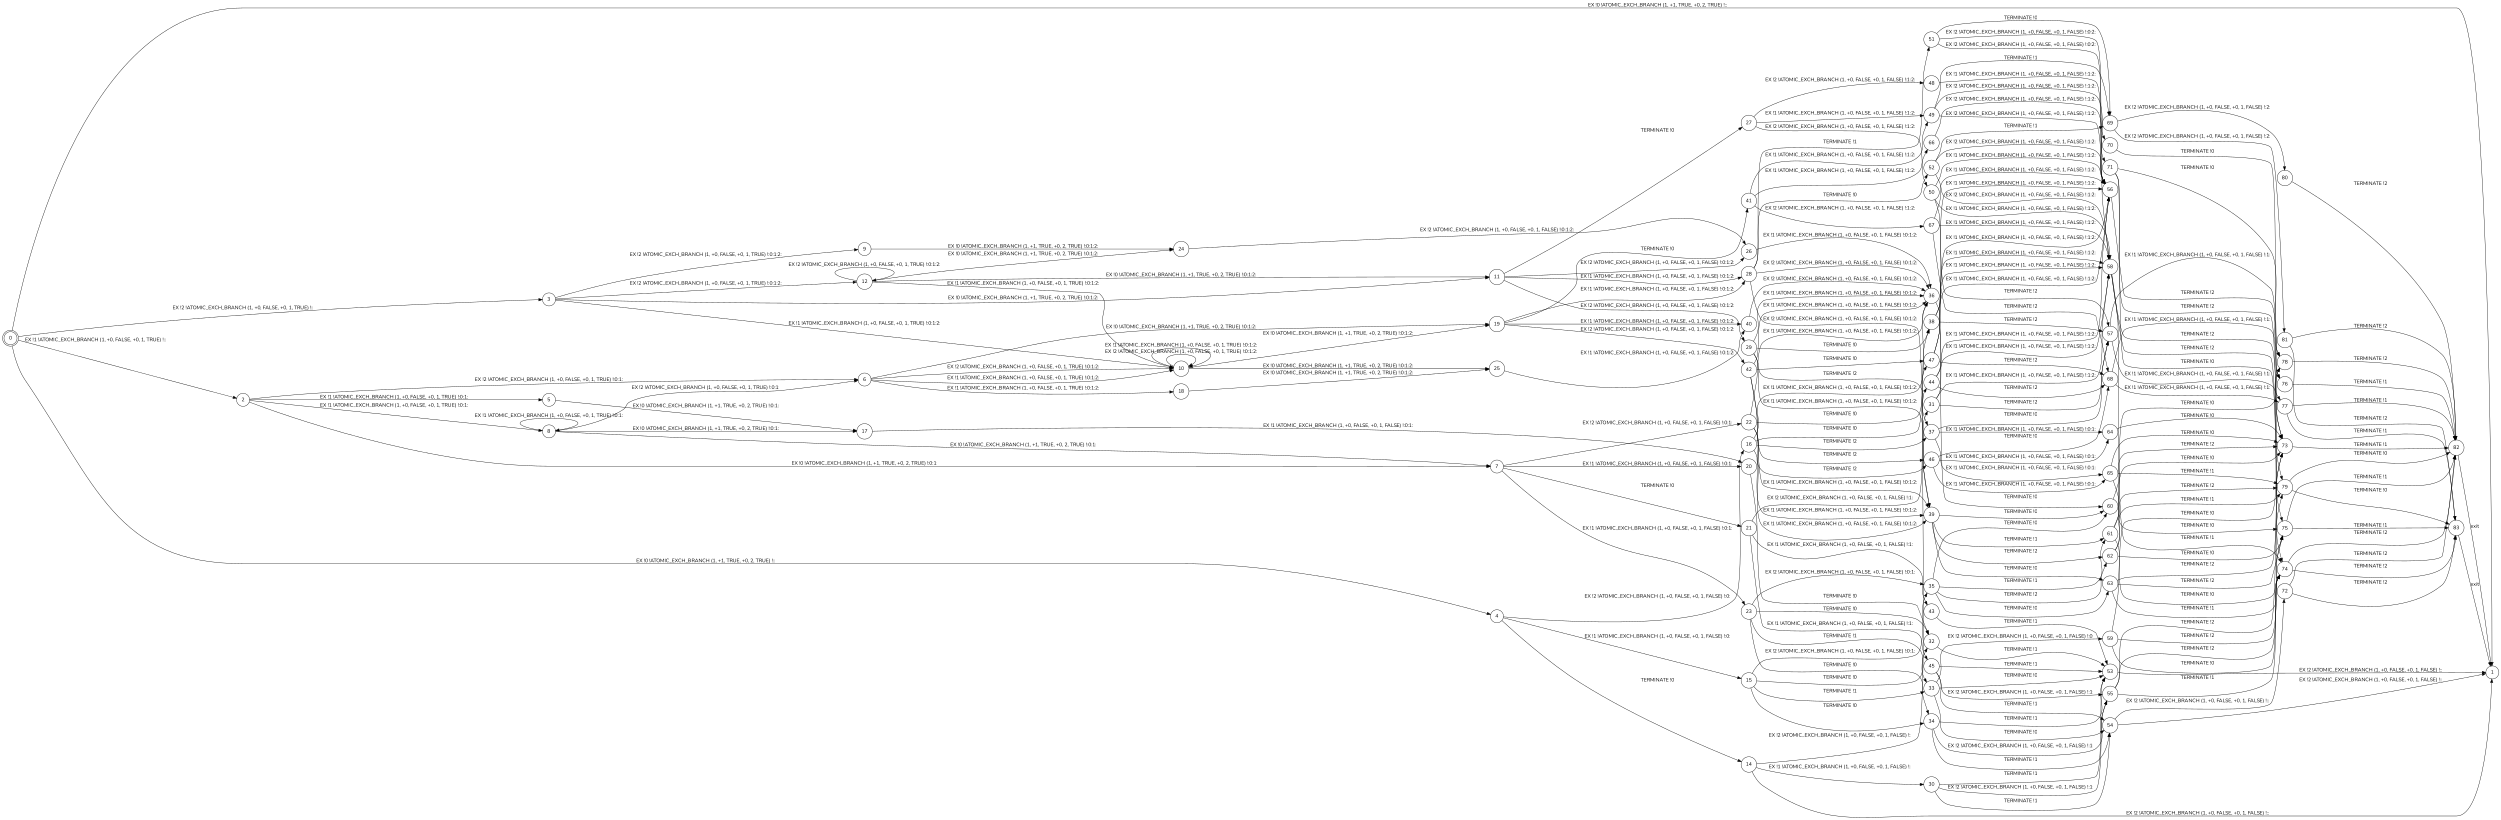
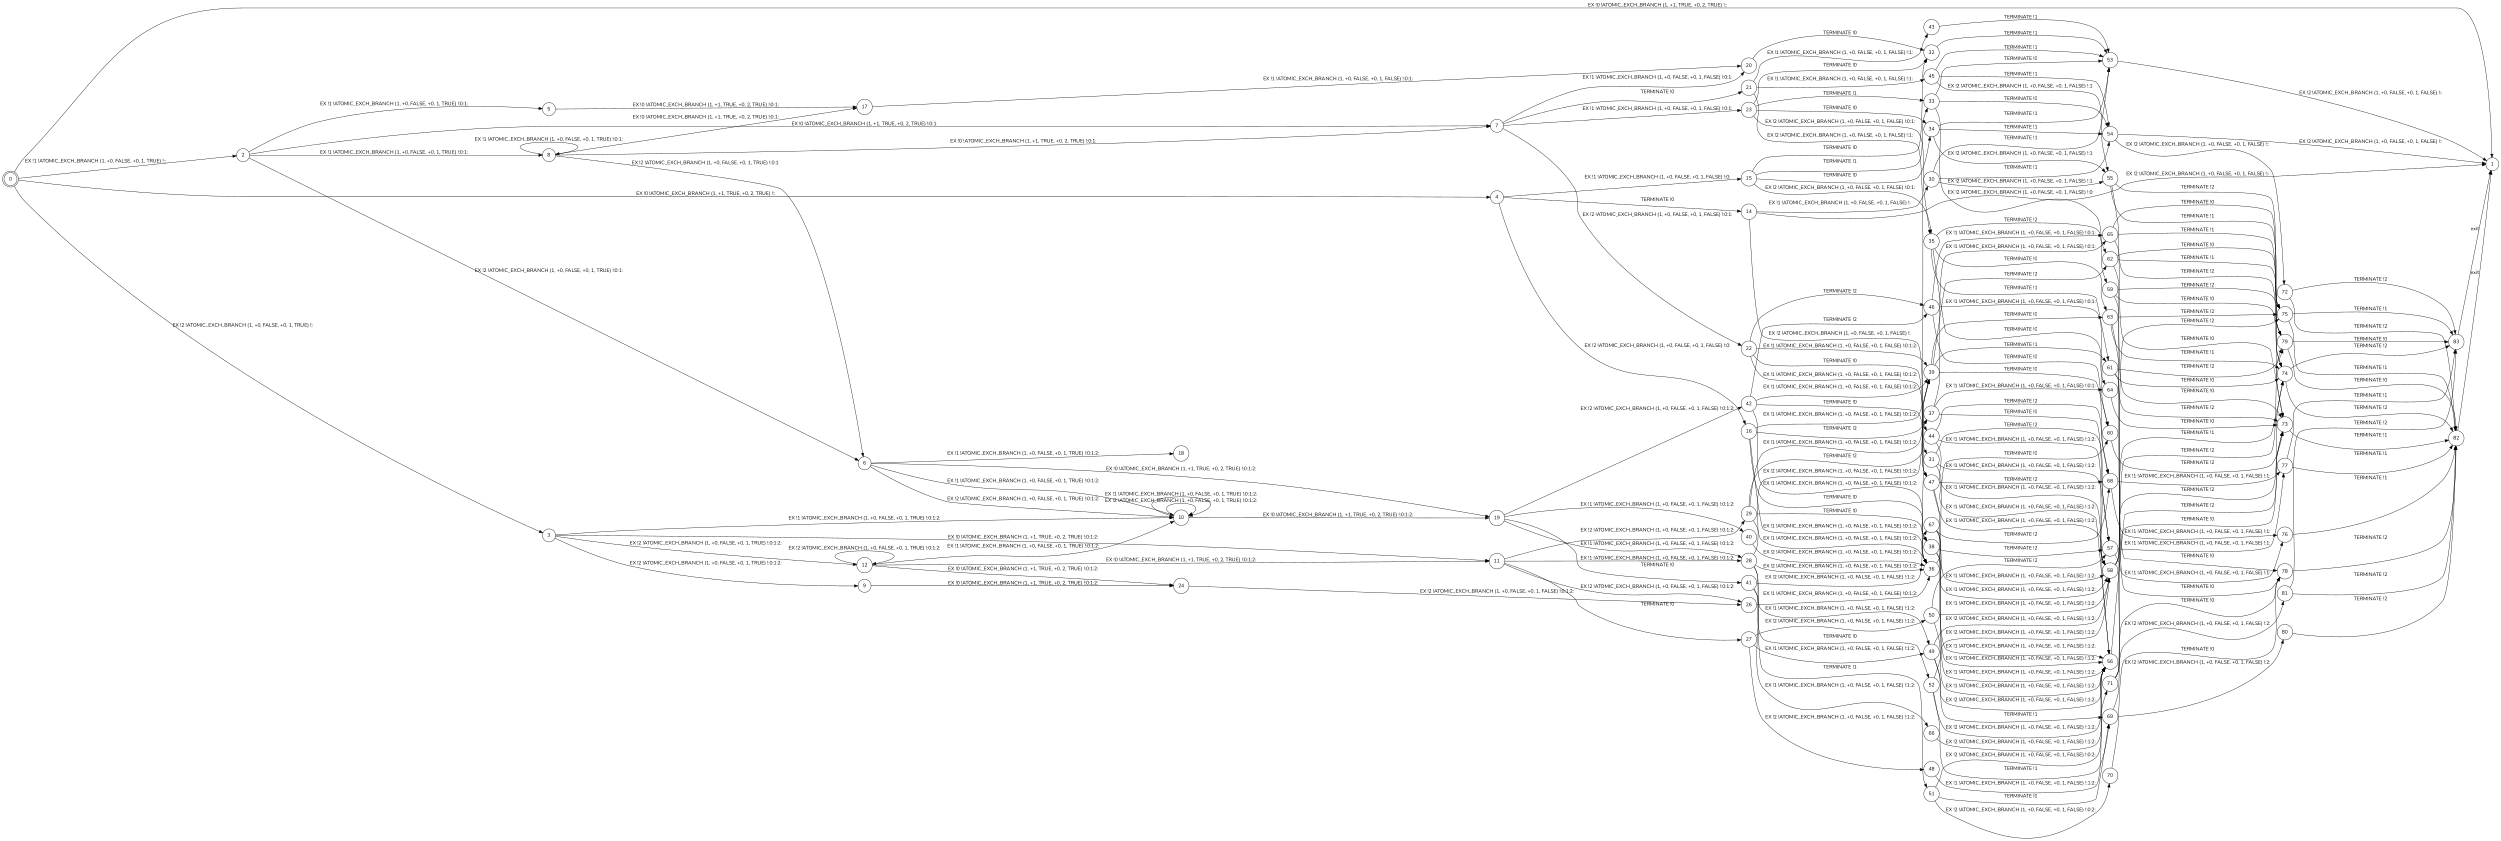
  digraph {
    fontname=Nunito
    rankdir=LR
    node [fontname=Nunito shape=circle]
    edge [fontname=Nunito]
    0 [peripheries=2]
    1
    2
    3
    4
    5
    6
    7
    8
    9
    10
    11
    12
    14
    15
    16
    17
    18
    19
    20
    21
    22
    23
    24
-   25
    26
    27
    28
    29
    30
    31
    32
    33
    34
    35
    36
    37
    38
    39
    40
    41
    42
    43
    44
    45
    46
    47
    48
    49
    50
    51
    52
    53
    54
    55
    56
    57
    58
    59
    60
    61
    62
    63
    64
    65
    66
    67
    68
    69
    70
    71
    72
    73
    74
    75
    76
    77
    78
    79
    80
    81
    82
    83
    0 -> 1 [label="EX !0 !ATOMIC_EXCH_BRANCH (1, +1, TRUE, +0, 2, TRUE) !::"]
    0 -> 2 [label="EX !1 !ATOMIC_EXCH_BRANCH (1, +0, FALSE, +0, 1, TRUE) !::"]
    0 -> 3 [label="EX !2 !ATOMIC_EXCH_BRANCH (1, +0, FALSE, +0, 1, TRUE) !::"]
    0 -> 4 [label="EX !0 !ATOMIC_EXCH_BRANCH (1, +1, TRUE, +0, 2, TRUE) !::"]
    2 -> 5 [label="EX !1 !ATOMIC_EXCH_BRANCH (1, +0, FALSE, +0, 1, TRUE) !:0:1:"]
    2 -> 6 [label="EX !2 !ATOMIC_EXCH_BRANCH (1, +0, FALSE, +0, 1, TRUE) !:0:1:"]
    2 -> 7 [label="EX !0 !ATOMIC_EXCH_BRANCH (1, +1, TRUE, +0, 2, TRUE) !:0:1:"]
    2 -> 8 [label="EX !1 !ATOMIC_EXCH_BRANCH (1, +0, FALSE, +0, 1, TRUE) !:0:1:"]
    3 -> 9 [label="EX !2 !ATOMIC_EXCH_BRANCH (1, +0, FALSE, +0, 1, TRUE) !:0:1:2:"]
    3 -> 10 [label="EX !1 !ATOMIC_EXCH_BRANCH (1, +0, FALSE, +0, 1, TRUE) !:0:1:2:"]
    3 -> 11 [label="EX !0 !ATOMIC_EXCH_BRANCH (1, +1, TRUE, +0, 2, TRUE) !:0:1:2:"]
    3 -> 12 [label="EX !2 !ATOMIC_EXCH_BRANCH (1, +0, FALSE, +0, 1, TRUE) !:0:1:2:"]
    4 -> 14 [label="TERMINATE !0"]
    4 -> 15 [label="EX !1 !ATOMIC_EXCH_BRANCH (1, +0, FALSE, +0, 1, FALSE) !:0:"]
    4 -> 16 [label="EX !2 !ATOMIC_EXCH_BRANCH (1, +0, FALSE, +0, 1, FALSE) !:0:"]
    5 -> 17 [label="EX !0 !ATOMIC_EXCH_BRANCH (1, +1, TRUE, +0, 2, TRUE) !:0:1:"]
    6 -> 10 [label="EX !2 !ATOMIC_EXCH_BRANCH (1, +0, FALSE, +0, 1, TRUE) !:0:1:2:"]
    6 -> 10 [label="EX !1 !ATOMIC_EXCH_BRANCH (1, +0, FALSE, +0, 1, TRUE) !:0:1:2:"]
    6 -> 18 [label="EX !1 !ATOMIC_EXCH_BRANCH (1, +0, FALSE, +0, 1, TRUE) !:0:1:2:"]
    6 -> 19 [label="EX !0 !ATOMIC_EXCH_BRANCH (1, +1, TRUE, +0, 2, TRUE) !:0:1:2:"]
    7 -> 20 [label="EX !1 !ATOMIC_EXCH_BRANCH (1, +0, FALSE, +0, 1, FALSE) !:0:1:"]
    7 -> 21 [label="TERMINATE !0"]
    7 -> 22 [label="EX !2 !ATOMIC_EXCH_BRANCH (1, +0, FALSE, +0, 1, FALSE) !:0:1:"]
    7 -> 23 [label="EX !1 !ATOMIC_EXCH_BRANCH (1, +0, FALSE, +0, 1, FALSE) !:0:1:"]
    8 -> 6 [label="EX !2 !ATOMIC_EXCH_BRANCH (1, +0, FALSE, +0, 1, TRUE) !:0:1:"]
    8 -> 7 [label="EX !0 !ATOMIC_EXCH_BRANCH (1, +1, TRUE, +0, 2, TRUE) !:0:1:"]
    8 -> 8 [label="EX !1 !ATOMIC_EXCH_BRANCH (1, +0, FALSE, +0, 1, TRUE) !:0:1:"]
    8 -> 17 [label="EX !0 !ATOMIC_EXCH_BRANCH (1, +1, TRUE, +0, 2, TRUE) !:0:1:"]
    9 -> 24 [label="EX !0 !ATOMIC_EXCH_BRANCH (1, +1, TRUE, +0, 2, TRUE) !:0:1:2:"]
    10 -> 10 [label="EX !2 !ATOMIC_EXCH_BRANCH (1, +0, FALSE, +0, 1, TRUE) !:0:1:2:"]
    10 -> 10 [label="EX !1 !ATOMIC_EXCH_BRANCH (1, +0, FALSE, +0, 1, TRUE) !:0:1:2:"]
    10 -> 19 [label="EX !0 !ATOMIC_EXCH_BRANCH (1, +1, TRUE, +0, 2, TRUE) !:0:1:2:"]
-   10 -> 25 [label="EX !0 !ATOMIC_EXCH_BRANCH (1, +1, TRUE, +0, 2, TRUE) !:0:1:2:"]
    11 -> 26 [label="EX !2 !ATOMIC_EXCH_BRANCH (1, +0, FALSE, +0, 1, FALSE) !:0:1:2:"]
    11 -> 27 [label="TERMINATE !0"]
    11 -> 28 [label="EX !1 !ATOMIC_EXCH_BRANCH (1, +0, FALSE, +0, 1, FALSE) !:0:1:2:"]
    11 -> 29 [label="EX !2 !ATOMIC_EXCH_BRANCH (1, +0, FALSE, +0, 1, FALSE) !:0:1:2:"]
    12 -> 10 [label="EX !1 !ATOMIC_EXCH_BRANCH (1, +0, FALSE, +0, 1, TRUE) !:0:1:2:"]
    12 -> 11 [label="EX !0 !ATOMIC_EXCH_BRANCH (1, +1, TRUE, +0, 2, TRUE) !:0:1:2:"]
    12 -> 12 [label="EX !2 !ATOMIC_EXCH_BRANCH (1, +0, FALSE, +0, 1, TRUE) !:0:1:2:"]
    12 -> 24 [label="EX !0 !ATOMIC_EXCH_BRANCH (1, +1, TRUE, +0, 2, TRUE) !:0:1:2:"]
    14 -> 1 [label="EX !2 !ATOMIC_EXCH_BRANCH (1, +0, FALSE, +0, 1, FALSE) !::"]
    14 -> 30 [label="EX !1 !ATOMIC_EXCH_BRANCH (1, +0, FALSE, +0, 1, FALSE) !::"]
    14 -> 31 [label="EX !2 !ATOMIC_EXCH_BRANCH (1, +0, FALSE, +0, 1, FALSE) !::"]
    15 -> 32 [label="TERMINATE !0"]
    15 -> 33 [label="TERMINATE !1"]
    15 -> 34 [label="TERMINATE !0"]
    15 -> 35 [label="EX !2 !ATOMIC_EXCH_BRANCH (1, +0, FALSE, +0, 1, FALSE) !:0:1:"]
    16 -> 36 [label="EX !1 !ATOMIC_EXCH_BRANCH (1, +0, FALSE, +0, 1, FALSE) !:0:1:2:"]
    16 -> 37 [label="TERMINATE !2"]
    16 -> 38 [label="TERMINATE !0"]
    16 -> 39 [label="EX !1 !ATOMIC_EXCH_BRANCH (1, +0, FALSE, +0, 1, FALSE) !:0:1:2:"]
    17 -> 20 [label="EX !1 !ATOMIC_EXCH_BRANCH (1, +0, FALSE, +0, 1, FALSE) !:0:1:"]
-   18 -> 25 [label="EX !0 !ATOMIC_EXCH_BRANCH (1, +1, TRUE, +0, 2, TRUE) !:0:1:2:"]
    19 -> 28 [label="EX !1 !ATOMIC_EXCH_BRANCH (1, +0, FALSE, +0, 1, FALSE) !:0:1:2:"]
    19 -> 40 [label="EX !1 !ATOMIC_EXCH_BRANCH (1, +0, FALSE, +0, 1, FALSE) !:0:1:2:"]
    19 -> 41 [label="TERMINATE !0"]
    19 -> 42 [label="EX !2 !ATOMIC_EXCH_BRANCH (1, +0, FALSE, +0, 1, FALSE) !:0:1:2:"]
    20 -> 32 [label="TERMINATE !0"]
    21 -> 43 [label="EX !1 !ATOMIC_EXCH_BRANCH (1, +0, FALSE, +0, 1, FALSE) !:1:"]
    21 -> 44 [label="EX !2 !ATOMIC_EXCH_BRANCH (1, +0, FALSE, +0, 1, FALSE) !:1:"]
    21 -> 45 [label="EX !1 !ATOMIC_EXCH_BRANCH (1, +0, FALSE, +0, 1, FALSE) !:1:"]
    22 -> 36 [label="EX !1 !ATOMIC_EXCH_BRANCH (1, +0, FALSE, +0, 1, FALSE) !:0:1:2:"]
    22 -> 39 [label="EX !1 !ATOMIC_EXCH_BRANCH (1, +0, FALSE, +0, 1, FALSE) !:0:1:2:"]
    22 -> 46 [label="TERMINATE !2"]
    22 -> 47 [label="TERMINATE !0"]
    23 -> 32 [label="TERMINATE !0"]
    23 -> 33 [label="TERMINATE !1"]
    23 -> 34 [label="TERMINATE !0"]
    23 -> 35 [label="EX !2 !ATOMIC_EXCH_BRANCH (1, +0, FALSE, +0, 1, FALSE) !:0:1:"]
    24 -> 26 [label="EX !2 !ATOMIC_EXCH_BRANCH (1, +0, FALSE, +0, 1, FALSE) !:0:1:2:"]
-   25 -> 40 [label="EX !1 !ATOMIC_EXCH_BRANCH (1, +0, FALSE, +0, 1, FALSE) !:0:1:2:"]
    26 -> 36 [label="EX !1 !ATOMIC_EXCH_BRANCH (1, +0, FALSE, +0, 1, FALSE) !:0:1:2:"]
    27 -> 48 [label="EX !2 !ATOMIC_EXCH_BRANCH (1, +0, FALSE, +0, 1, FALSE) !:1:2:"]
    27 -> 49 [label="EX !1 !ATOMIC_EXCH_BRANCH (1, +0, FALSE, +0, 1, FALSE) !:1:2:"]
    27 -> 50 [label="EX !2 !ATOMIC_EXCH_BRANCH (1, +0, FALSE, +0, 1, FALSE) !:1:2:"]
    28 -> 36 [label="EX !2 !ATOMIC_EXCH_BRANCH (1, +0, FALSE, +0, 1, FALSE) !:0:1:2:"]
    28 -> 39 [label="EX !2 !ATOMIC_EXCH_BRANCH (1, +0, FALSE, +0, 1, FALSE) !:0:1:2:"]
    28 -> 51 [label="TERMINATE !1"]
    28 -> 52 [label="TERMINATE !0"]
    29 -> 36 [label="EX !1 !ATOMIC_EXCH_BRANCH (1, +0, FALSE, +0, 1, FALSE) !:0:1:2:"]
    29 -> 37 [label="TERMINATE !2"]
    29 -> 38 [label="TERMINATE !0"]
    29 -> 39 [label="EX !1 !ATOMIC_EXCH_BRANCH (1, +0, FALSE, +0, 1, FALSE) !:0:1:2:"]
    30 -> 53 [label="TERMINATE !1"]
    30 -> 54 [label="TERMINATE !1"]
    30 -> 55 [label="EX !2 !ATOMIC_EXCH_BRANCH (1, +0, FALSE, +0, 1, FALSE) !:1:"]
    31 -> 56 [label="EX !1 !ATOMIC_EXCH_BRANCH (1, +0, FALSE, +0, 1, FALSE) !:1:2:"]
    31 -> 57 [label="TERMINATE !2"]
    31 -> 58 [label="EX !1 !ATOMIC_EXCH_BRANCH (1, +0, FALSE, +0, 1, FALSE) !:1:2:"]
    32 -> 53 [label="TERMINATE !1"]
    33 -> 53 [label="TERMINATE !0"]
    33 -> 54 [label="TERMINATE !0"]
    33 -> 59 [label="EX !2 !ATOMIC_EXCH_BRANCH (1, +0, FALSE, +0, 1, FALSE) !:0:"]
    34 -> 53 [label="TERMINATE !1"]
    34 -> 54 [label="TERMINATE !1"]
    34 -> 55 [label="EX !2 !ATOMIC_EXCH_BRANCH (1, +0, FALSE, +0, 1, FALSE) !:1:"]
    35 -> 60 [label="TERMINATE !0"]
    35 -> 61 [label="TERMINATE !1"]
    35 -> 62 [label="TERMINATE !2"]
    35 -> 63 [label="TERMINATE !0"]
    36 -> 60 [label="TERMINATE !0"]
    37 -> 57 [label="TERMINATE !0"]
    37 -> 64 [label="EX !1 !ATOMIC_EXCH_BRANCH (1, +0, FALSE, +0, 1, FALSE) !:0:1:"]
    37 -> 65 [label="EX !1 !ATOMIC_EXCH_BRANCH (1, +0, FALSE, +0, 1, FALSE) !:0:1:"]
    38 -> 56 [label="EX !1 !ATOMIC_EXCH_BRANCH (1, +0, FALSE, +0, 1, FALSE) !:1:2:"]
    38 -> 57 [label="TERMINATE !2"]
    38 -> 58 [label="EX !1 !ATOMIC_EXCH_BRANCH (1, +0, FALSE, +0, 1, FALSE) !:1:2:"]
    39 -> 60 [label="TERMINATE !0"]
    39 -> 61 [label="TERMINATE !1"]
    39 -> 62 [label="TERMINATE !2"]
    39 -> 63 [label="TERMINATE !0"]
    40 -> 36 [label="EX !2 !ATOMIC_EXCH_BRANCH (1, +0, FALSE, +0, 1, FALSE) !:0:1:2:"]
    41 -> 49 [label="EX !1 !ATOMIC_EXCH_BRANCH (1, +0, FALSE, +0, 1, FALSE) !:1:2:"]
    41 -> 66 [label="EX !1 !ATOMIC_EXCH_BRANCH (1, +0, FALSE, +0, 1, FALSE) !:1:2:"]
    41 -> 67 [label="EX !2 !ATOMIC_EXCH_BRANCH (1, +0, FALSE, +0, 1, FALSE) !:1:2:"]
    42 -> 36 [label="EX !1 !ATOMIC_EXCH_BRANCH (1, +0, FALSE, +0, 1, FALSE) !:0:1:2:"]
    42 -> 39 [label="EX !1 !ATOMIC_EXCH_BRANCH (1, +0, FALSE, +0, 1, FALSE) !:0:1:2:"]
    42 -> 46 [label="TERMINATE !2"]
    42 -> 47 [label="TERMINATE !0"]
    43 -> 53 [label="TERMINATE !1"]
    44 -> 56 [label="EX !1 !ATOMIC_EXCH_BRANCH (1, +0, FALSE, +0, 1, FALSE) !:1:2:"]
    44 -> 58 [label="EX !1 !ATOMIC_EXCH_BRANCH (1, +0, FALSE, +0, 1, FALSE) !:1:2:"]
    44 -> 68 [label="TERMINATE !2"]
    45 -> 53 [label="TERMINATE !1"]
    45 -> 54 [label="TERMINATE !1"]
    45 -> 55 [label="EX !2 !ATOMIC_EXCH_BRANCH (1, +0, FALSE, +0, 1, FALSE) !:1:"]
    46 -> 64 [label="EX !1 !ATOMIC_EXCH_BRANCH (1, +0, FALSE, +0, 1, FALSE) !:0:1:"]
    46 -> 65 [label="EX !1 !ATOMIC_EXCH_BRANCH (1, +0, FALSE, +0, 1, FALSE) !:0:1:"]
    46 -> 68 [label="TERMINATE !0"]
    47 -> 56 [label="EX !1 !ATOMIC_EXCH_BRANCH (1, +0, FALSE, +0, 1, FALSE) !:1:2:"]
    47 -> 58 [label="EX !1 !ATOMIC_EXCH_BRANCH (1, +0, FALSE, +0, 1, FALSE) !:1:2:"]
    47 -> 68 [label="TERMINATE !2"]
    48 -> 56 [label="EX !1 !ATOMIC_EXCH_BRANCH (1, +0, FALSE, +0, 1, FALSE) !:1:2:"]
    49 -> 56 [label="EX !2 !ATOMIC_EXCH_BRANCH (1, +0, FALSE, +0, 1, FALSE) !:1:2:"]
    49 -> 58 [label="EX !2 !ATOMIC_EXCH_BRANCH (1, +0, FALSE, +0, 1, FALSE) !:1:2:"]
    49 -> 69 [label="TERMINATE !1"]
    50 -> 56 [label="EX !1 !ATOMIC_EXCH_BRANCH (1, +0, FALSE, +0, 1, FALSE) !:1:2:"]
    50 -> 57 [label="TERMINATE !2"]
    50 -> 58 [label="EX !1 !ATOMIC_EXCH_BRANCH (1, +0, FALSE, +0, 1, FALSE) !:1:2:"]
    51 -> 69 [label="TERMINATE !0"]
    51 -> 70 [label="EX !2 !ATOMIC_EXCH_BRANCH (1, +0, FALSE, +0, 1, FALSE) !:0:2:"]
    51 -> 71 [label="EX !2 !ATOMIC_EXCH_BRANCH (1, +0, FALSE, +0, 1, FALSE) !:0:2:"]
    52 -> 56 [label="EX !2 !ATOMIC_EXCH_BRANCH (1, +0, FALSE, +0, 1, FALSE) !:1:2:"]
    52 -> 58 [label="EX !2 !ATOMIC_EXCH_BRANCH (1, +0, FALSE, +0, 1, FALSE) !:1:2:"]
    52 -> 69 [label="TERMINATE !1"]
    53 -> 1 [label="EX !2 !ATOMIC_EXCH_BRANCH (1, +0, FALSE, +0, 1, FALSE) !::"]
    54 -> 1 [label="EX !2 !ATOMIC_EXCH_BRANCH (1, +0, FALSE, +0, 1, FALSE) !::"]
    54 -> 72 [label="EX !2 !ATOMIC_EXCH_BRANCH (1, +0, FALSE, +0, 1, FALSE) !::"]
    55 -> 73 [label="TERMINATE !2"]
    55 -> 74 [label="TERMINATE !1"]
    55 -> 75 [label="TERMINATE !2"]
    56 -> 73 [label="TERMINATE !2"]
    57 -> 76 [label="EX !1 !ATOMIC_EXCH_BRANCH (1, +0, FALSE, +0, 1, FALSE) !:1:"]
    57 -> 77 [label="EX !1 !ATOMIC_EXCH_BRANCH (1, +0, FALSE, +0, 1, FALSE) !:1:"]
    58 -> 73 [label="TERMINATE !2"]
    58 -> 74 [label="TERMINATE !1"]
    58 -> 75 [label="TERMINATE !2"]
    59 -> 74 [label="TERMINATE !0"]
    59 -> 78 [label="TERMINATE !0"]
    59 -> 79 [label="TERMINATE !2"]
    60 -> 73 [label="TERMINATE !2"]
    61 -> 74 [label="TERMINATE !0"]
    61 -> 78 [label="TERMINATE !0"]
    61 -> 79 [label="TERMINATE !2"]
    62 -> 73 [label="TERMINATE !0"]
    62 -> 75 [label="TERMINATE !0"]
    62 -> 79 [label="TERMINATE !1"]
    63 -> 73 [label="TERMINATE !2"]
    63 -> 74 [label="TERMINATE !1"]
    63 -> 75 [label="TERMINATE !2"]
    64 -> 73 [label="TERMINATE !0"]
    65 -> 73 [label="TERMINATE !0"]
    65 -> 75 [label="TERMINATE !0"]
    65 -> 79 [label="TERMINATE !1"]
    66 -> 56 [label="EX !2 !ATOMIC_EXCH_BRANCH (1, +0, FALSE, +0, 1, FALSE) !:1:2:"]
    67 -> 56 [label="EX !1 !ATOMIC_EXCH_BRANCH (1, +0, FALSE, +0, 1, FALSE) !:1:2:"]
    67 -> 58 [label="EX !1 !ATOMIC_EXCH_BRANCH (1, +0, FALSE, +0, 1, FALSE) !:1:2:"]
    67 -> 68 [label="TERMINATE !2"]
    68 -> 76 [label="EX !1 !ATOMIC_EXCH_BRANCH (1, +0, FALSE, +0, 1, FALSE) !:1:"]
    68 -> 77 [label="EX !1 !ATOMIC_EXCH_BRANCH (1, +0, FALSE, +0, 1, FALSE) !:1:"]
    69 -> 80 [label="EX !2 !ATOMIC_EXCH_BRANCH (1, +0, FALSE, +0, 1, FALSE) !:2:"]
    69 -> 81 [label="EX !2 !ATOMIC_EXCH_BRANCH (1, +0, FALSE, +0, 1, FALSE) !:2:"]
    70 -> 78 [label="TERMINATE !0"]
    71 -> 74 [label="TERMINATE !0"]
    71 -> 78 [label="TERMINATE !0"]
    71 -> 79 [label="TERMINATE !2"]
    72 -> 82 [label="TERMINATE !2"]
    72 -> 83 [label="TERMINATE !2"]
    73 -> 82 [label="TERMINATE !1"]
    74 -> 82 [label="TERMINATE !2"]
    74 -> 83 [label="TERMINATE !2"]
    75 -> 82 [label="TERMINATE !1"]
    75 -> 83 [label="TERMINATE !1"]
    76 -> 82 [label="TERMINATE !1"]
    77 -> 82 [label="TERMINATE !1"]
    77 -> 83 [label="TERMINATE !1"]
    78 -> 82 [label="TERMINATE !2"]
    79 -> 82 [label="TERMINATE !0"]
    79 -> 83 [label="TERMINATE !0"]
    80 -> 82 [label="TERMINATE !2"]
    81 -> 82 [label="TERMINATE !2"]
    81 -> 83 [label="TERMINATE !2"]
    82 -> 1 [label=exit]
    83 -> 1 [label=exit]
  }
